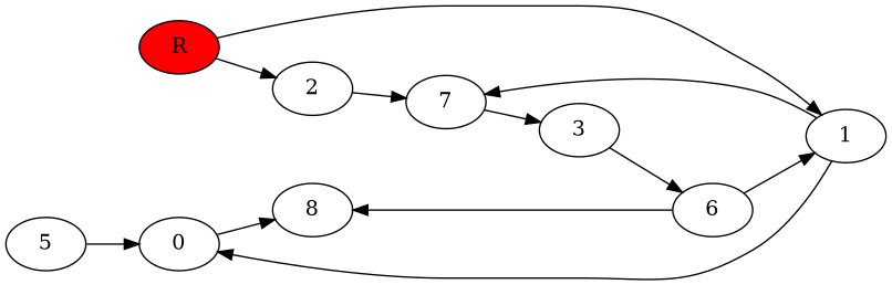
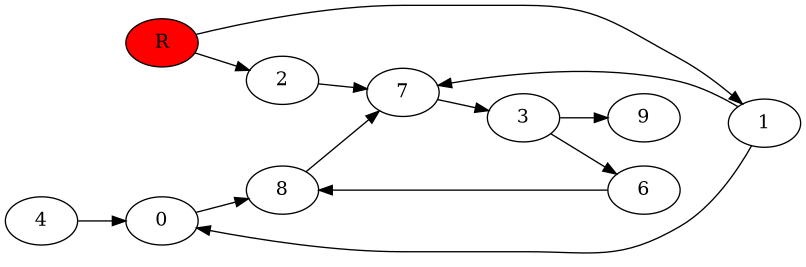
  digraph {
    rankdir=LR
    n1 [label=0]
    1
    7
    8
    3
    2
    6
-   4 [label=5]
+   9
+   4
    R [fillcolor="#ff0000" style=filled]
    n1 -> 8
    1 -> n1
    1 -> 7
    7 -> 3
+   8 -> 7
    3 -> 6
+   3 -> 9
    2 -> 7
-   6 -> 1
    6 -> 8
    4 -> n1
    R -> 1
    R -> 2
  }
